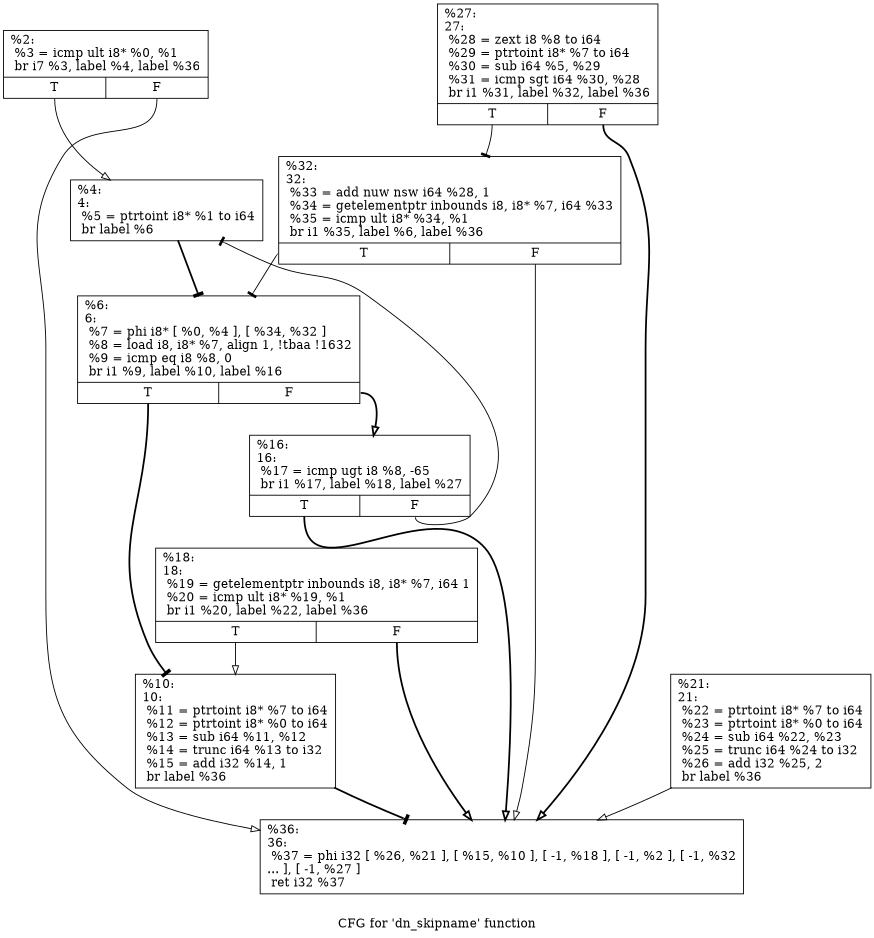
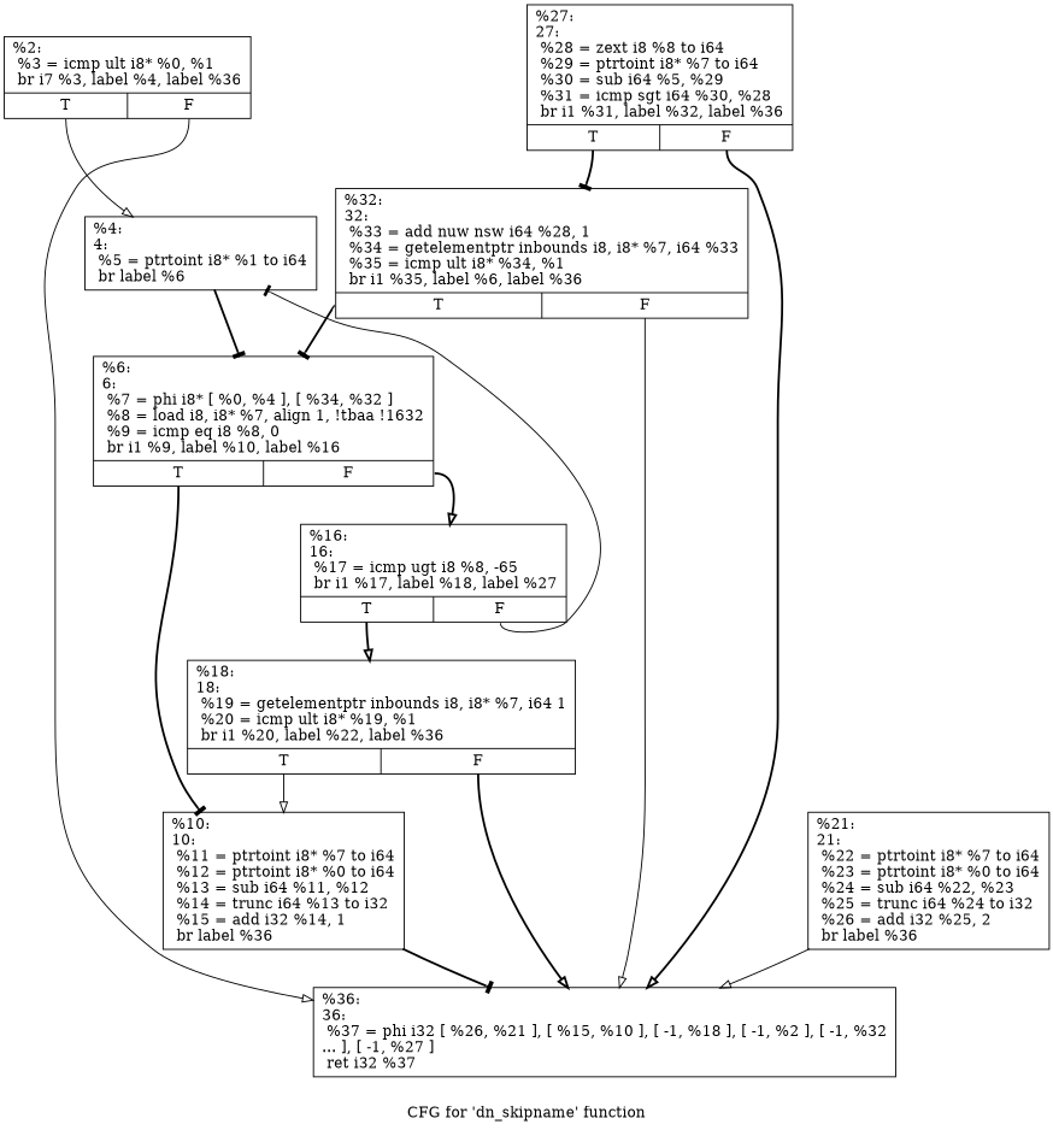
  digraph {
    label="CFG for 'dn_skipname' function"
    node [shape=record]
    edge [arrowhead=onormal style=bold tailport=s0]
    n1 [label="{%2:\l  %3 = icmp ult i8* %0, %1\l  br i7 %3, label %4, label %36\l|{<s0>T|<s1>F}}"]
    n2 [label="{%4:\l4:                                                \l  %5 = ptrtoint i8* %1 to i64\l  br label %6\l}"]
    n3 [label="{%36:\l36:                                               \l  %37 = phi i32 [ %26, %21 ], [ %15, %10 ], [ -1, %18 ], [ -1, %2 ], [ -1, %32\l... ], [ -1, %27 ]\l  ret i32 %37\l}"]
    n4 [label="{%6:\l6:                                                \l  %7 = phi i8* [ %0, %4 ], [ %34, %32 ]\l  %8 = load i8, i8* %7, align 1, !tbaa !1632\l  %9 = icmp eq i8 %8, 0\l  br i1 %9, label %10, label %16\l|{<s0>T|<s1>F}}"]
    n5 [label="{%10:\l10:                                               \l  %11 = ptrtoint i8* %7 to i64\l  %12 = ptrtoint i8* %0 to i64\l  %13 = sub i64 %11, %12\l  %14 = trunc i64 %13 to i32\l  %15 = add i32 %14, 1\l  br label %36\l}"]
    n6 [label="{%16:\l16:                                               \l  %17 = icmp ugt i8 %8, -65\l  br i1 %17, label %18, label %27\l|{<s0>T|<s1>F}}"]
    n7 [label="{%18:\l18:                                               \l  %19 = getelementptr inbounds i8, i8* %7, i64 1\l  %20 = icmp ult i8* %19, %1\l  br i1 %20, label %22, label %36\l|{<s0>T|<s1>F}}"]
    n8 [label="{%27:\l27:                                               \l  %28 = zext i8 %8 to i64\l  %29 = ptrtoint i8* %7 to i64\l  %30 = sub i64 %5, %29\l  %31 = icmp sgt i64 %30, %28\l  br i1 %31, label %32, label %36\l|{<s0>T|<s1>F}}"]
    n9 [label="{%32:\l32:                                               \l  %33 = add nuw nsw i64 %28, 1\l  %34 = getelementptr inbounds i8, i8* %7, i64 %33\l  %35 = icmp ult i8* %34, %1\l  br i1 %35, label %6, label %36\l|{<s0>T|<s1>F}}"]
    n10 [label="{%21:\l21:                                               \l  %22 = ptrtoint i8* %7 to i64\l  %23 = ptrtoint i8* %0 to i64\l  %24 = sub i64 %22, %23\l  %25 = trunc i64 %24 to i32\l  %26 = add i32 %25, 2\l  br label %36\l}"]
    n1 -> n2 [style=solid]
    n1 -> n3 [style=solid tailport=s1]
    n2 -> n4 [arrowhead=tee]
    n4 -> n5 [arrowhead=tee]
    n4 -> n6 [tailport=s1]
    n5 -> n3 [arrowhead=tee]
    n6 -> n2 [arrowhead=tee style=solid tailport=s1]
-   n6 -> n3
+   n6 -> n7
    n7 -> n3 [tailport=s1]
    n7 -> n5 [style=solid]
    n8 -> n3 [tailport=s1]
-   n8 -> n9 [arrowhead=tee style=solid]
+   n8 -> n9 [arrowhead=tee]
    n9 -> n3 [style=solid tailport=s1]
-   n9 -> n4 [arrowhead=tee style=solid]
+   n9 -> n4 [arrowhead=tee]
    n10 -> n3 [style=solid]
  }
